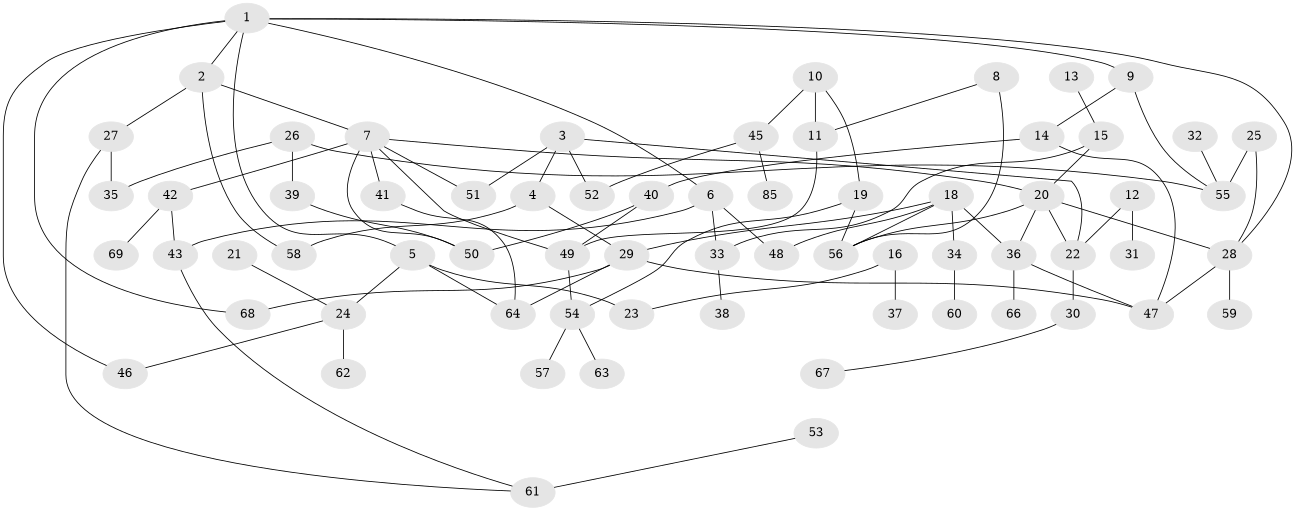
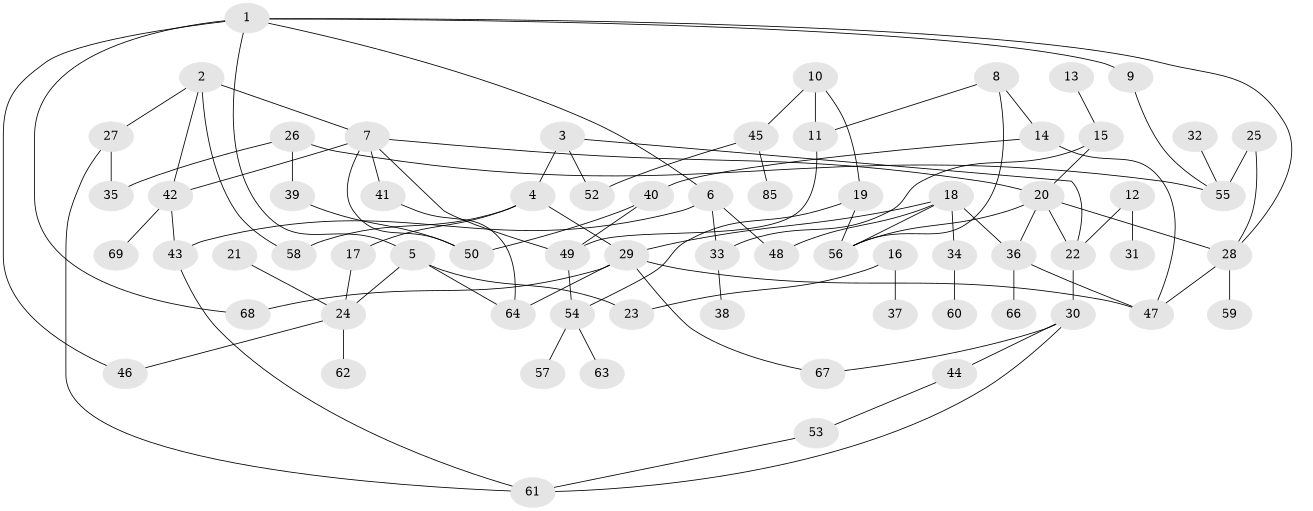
  graph {
    node [color=gray90 style=filled]
    edge [weight=1.0]
    1
    2
    5
    6
    9
    28
    46
    68
    7
    27
    58
    23
    24
    64
    33
    43
    48
    14
    55
    47
    59
-   51
    20
    41
    42
    49
    50
    35
    61
    3
    4
    22
    52
+   17
    29
    30
    67
    62
    38
    56
    36
    69
    54
    8
    11
    40
    10
    19
    45
    n50 [label=85]
    12
    31
    13
    15
    16
    37
    18
    34
    60
    66
    57
    63
    21
+   44
    25
    26
    39
    53
    32
-   1 -- 2
+   42 -- 2
    1 -- 5
    1 -- 6
    1 -- 9
    1 -- 28
    1 -- 46
    1 -- 68
    2 -- 7
    2 -- 27
    2 -- 58
    5 -- 23
    5 -- 24
    5 -- 64
    6 -- 33
    6 -- 43
    6 -- 48
-   9 -- 14
+   8 -- 14
    9 -- 55
    28 -- 47
    28 -- 59
-   7 -- 51
    7 -- 20
    7 -- 41
    7 -- 42 [weight=2.0]
    7 -- 49
    7 -- 50
    27 -- 35
    27 -- 61
    24 -- 46
    24 -- 62
    33 -- 38
    43 -- 61
    14 -- 47
    14 -- 40
    20 -- 28
    20 -- 22
    20 -- 56
    20 -- 36
    41 -- 64
    42 -- 43
    42 -- 69
    49 -- 54
-   3 -- 51
    3 -- 4
    3 -- 22
    3 -- 52
    4 -- 58
+   4 -- 17
    4 -- 29
    22 -- 30
+   17 -- 24
    29 -- 68
    29 -- 64
    29 -- 47
+   29 -- 67
+   30 -- 61
    30 -- 67
+   30 -- 44
    36 -- 47
    36 -- 66
    54 -- 57
    54 -- 63
    8 -- 56
    8 -- 11
    11 -- 49
    40 -- 49
    40 -- 50
    10 -- 11
    10 -- 19
    10 -- 45
    19 -- 56
    19 -- 54
    45 -- 52
    45 -- n50
    12 -- 22
    12 -- 31
    13 -- 15
    15 -- 33
    15 -- 20
    16 -- 23
    16 -- 37
    18 -- 48
    18 -- 29
    18 -- 56
    18 -- 36
    18 -- 34
    34 -- 60
    21 -- 24
+   44 -- 53
    25 -- 28
    25 -- 55
    26 -- 55
    26 -- 35
    26 -- 39
    39 -- 50
    53 -- 61
    32 -- 55
  }
